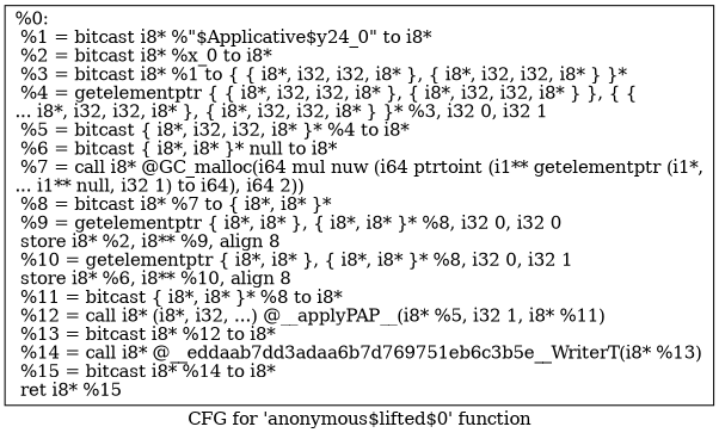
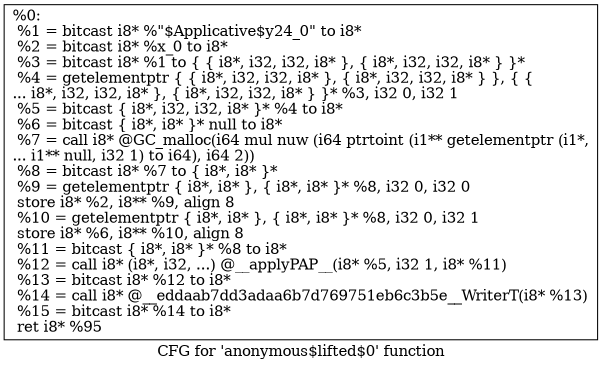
  digraph {
    label="CFG for 'anonymous$lifted$0' function"
    rankdir=LR
-   n1 [label="{%0:\l  %1 = bitcast i8* %\"$Applicative$y24_0\" to i8*\l  %2 = bitcast i8* %x_0 to i8*\l  %3 = bitcast i8* %1 to \{ \{ i8*, i32, i32, i8* \}, \{ i8*, i32, i32, i8* \} \}*\l  %4 = getelementptr \{ \{ i8*, i32, i32, i8* \}, \{ i8*, i32, i32, i8* \} \}, \{ \{\l... i8*, i32, i32, i8* \}, \{ i8*, i32, i32, i8* \} \}* %3, i32 0, i32 1\l  %5 = bitcast \{ i8*, i32, i32, i8* \}* %4 to i8*\l  %6 = bitcast \{ i8*, i8* \}* null to i8*\l  %7 = call i8* @GC_malloc(i64 mul nuw (i64 ptrtoint (i1** getelementptr (i1*,\l... i1** null, i32 1) to i64), i64 2))\l  %8 = bitcast i8* %7 to \{ i8*, i8* \}*\l  %9 = getelementptr \{ i8*, i8* \}, \{ i8*, i8* \}* %8, i32 0, i32 0\l  store i8* %2, i8** %9, align 8\l  %10 = getelementptr \{ i8*, i8* \}, \{ i8*, i8* \}* %8, i32 0, i32 1\l  store i8* %6, i8** %10, align 8\l  %11 = bitcast \{ i8*, i8* \}* %8 to i8*\l  %12 = call i8* (i8*, i32, ...) @__applyPAP__(i8* %5, i32 1, i8* %11)\l  %13 = bitcast i8* %12 to i8*\l  %14 = call i8* @__eddaab7dd3adaa6b7d769751eb6c3b5e__WriterT(i8* %13)\l  %15 = bitcast i8* %14 to i8*\l  ret i8* %15\l}" shape=record]
+   n1 [label="{%0:\l  %1 = bitcast i8* %\"$Applicative$y24_0\" to i8*\l  %2 = bitcast i8* %x_0 to i8*\l  %3 = bitcast i8* %1 to \{ \{ i8*, i32, i32, i8* \}, \{ i8*, i32, i32, i8* \} \}*\l  %4 = getelementptr \{ \{ i8*, i32, i32, i8* \}, \{ i8*, i32, i32, i8* \} \}, \{ \{\l... i8*, i32, i32, i8* \}, \{ i8*, i32, i32, i8* \} \}* %3, i32 0, i32 1\l  %5 = bitcast \{ i8*, i32, i32, i8* \}* %4 to i8*\l  %6 = bitcast \{ i8*, i8* \}* null to i8*\l  %7 = call i8* @GC_malloc(i64 mul nuw (i64 ptrtoint (i1** getelementptr (i1*,\l... i1** null, i32 1) to i64), i64 2))\l  %8 = bitcast i8* %7 to \{ i8*, i8* \}*\l  %9 = getelementptr \{ i8*, i8* \}, \{ i8*, i8* \}* %8, i32 0, i32 0\l  store i8* %2, i8** %9, align 8\l  %10 = getelementptr \{ i8*, i8* \}, \{ i8*, i8* \}* %8, i32 0, i32 1\l  store i8* %6, i8** %10, align 8\l  %11 = bitcast \{ i8*, i8* \}* %8 to i8*\l  %12 = call i8* (i8*, i32, ...) @__applyPAP__(i8* %5, i32 1, i8* %11)\l  %13 = bitcast i8* %12 to i8*\l  %14 = call i8* @__eddaab7dd3adaa6b7d769751eb6c3b5e__WriterT(i8* %13)\l  %15 = bitcast i8* %14 to i8*\l  ret i8* %95\l}" shape=record]
  }
